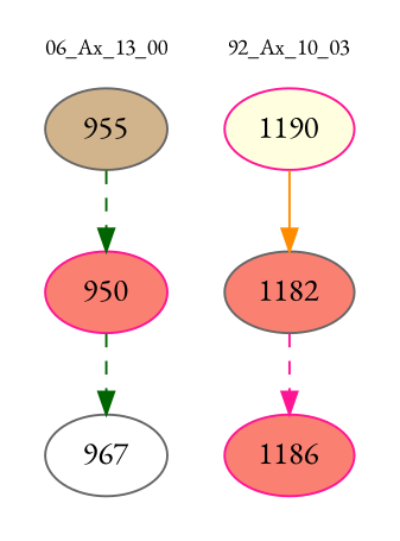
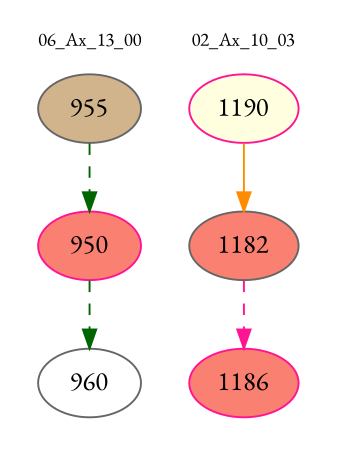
  digraph {
    fontname="EB Garamond"
    node [color=gray40 fillcolor=salmon fontname="EB Garamond" style=filled]
    edge [color=darkgreen fontname="EB Garamond" style=dashed]
    n1 [fillcolor=tan label=955]
    n2 [color=deeppink label=950]
-   n3 [fillcolor=white label=967]
+   n3 [fillcolor=white label=960]
    n4 [color=deeppink fillcolor=lightyellow label=1190]
    n5 [label=1182]
    n6 [color=deeppink label=1186]
    subgraph cluster_1 {
      color=white
      fontsize=10
      label="06_Ax_13_00"
      n1
      n2
      n3
    }
    subgraph cluster_2 {
      color=white
      fontsize=10
-     label="92_Ax_10_03"
+     label="02_Ax_10_03"
      n4
      n5
      n6
    }
    n1 -> n2
    n2 -> n3
    n4 -> n5 [color=darkorange style=solid]
    n5 -> n6 [color=deeppink]
  }
